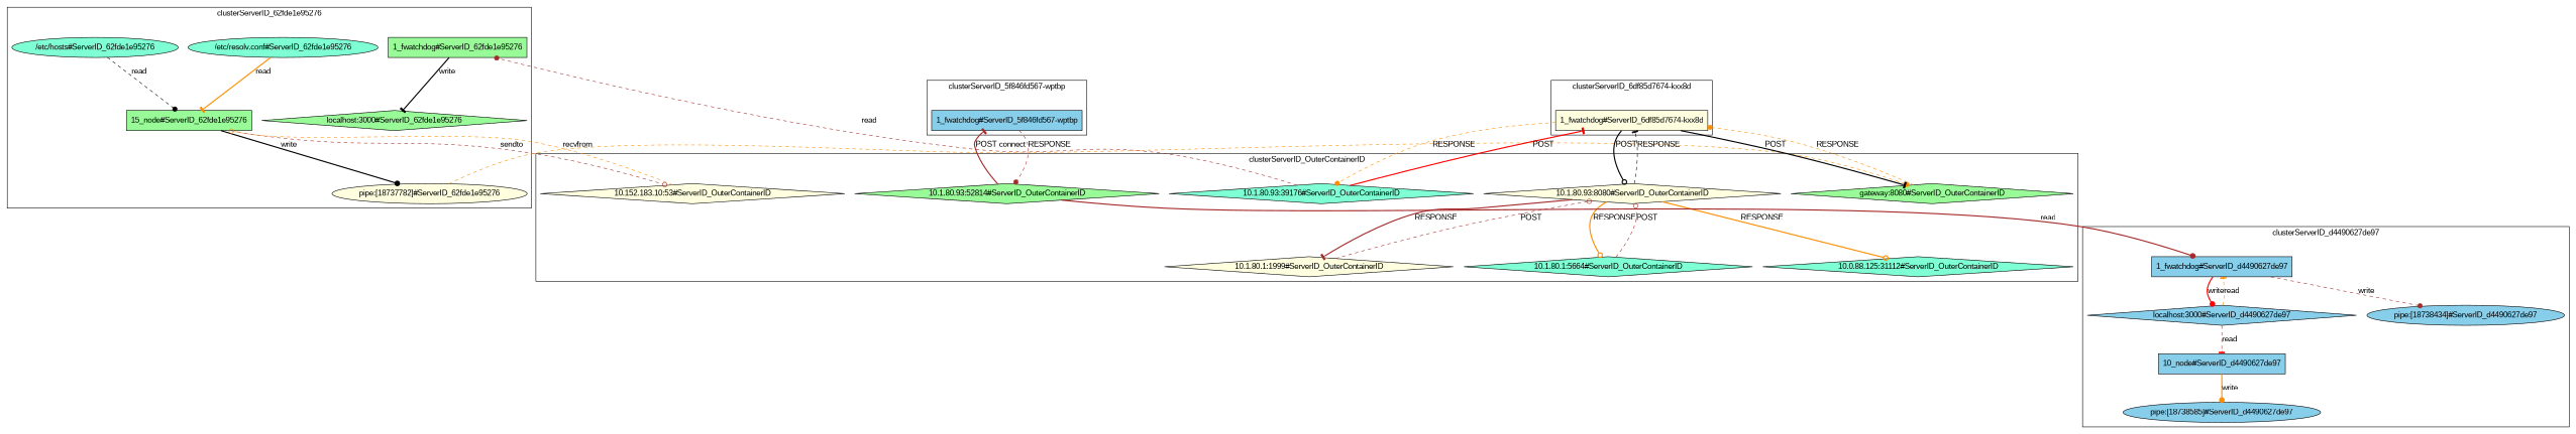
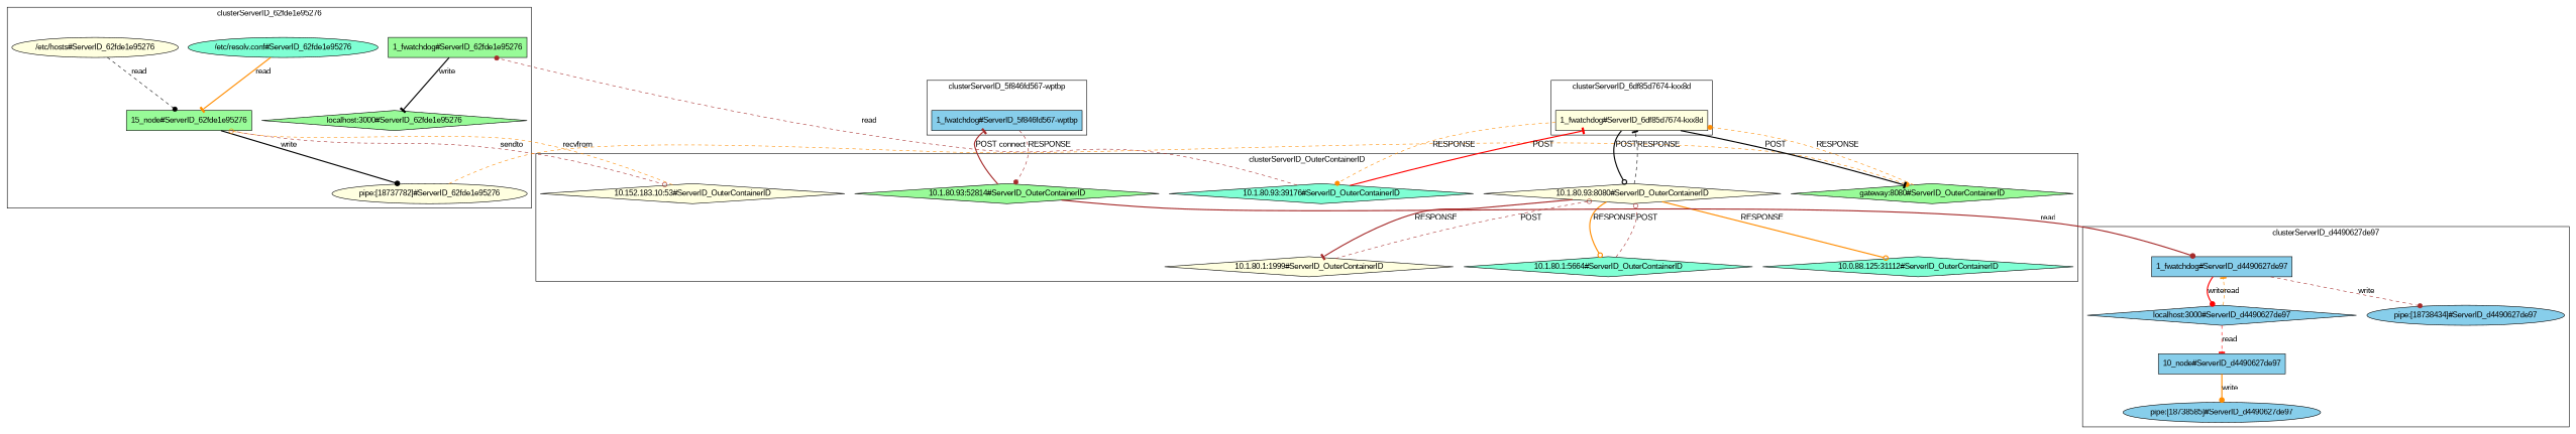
  digraph {
    fontname="Liberation Sans"
    node [fillcolor=skyblue fontname="Liberation Sans" shape=diamond style=filled]
    edge [arrowhead=dot color=brown fontname="Liberation Sans" style=dashed]
    "1_fwatchdog#ServerID_5f846fd567-wptbp" [shape=box]
    "1_fwatchdog#ServerID_62fde1e95276" [fillcolor=palegreen shape=box]
    "localhost:3000#ServerID_62fde1e95276" [fillcolor=palegreen]
    "15_node#ServerID_62fde1e95276" [fillcolor=palegreen shape=box]
    "pipe:[18737782]#ServerID_62fde1e95276" [fillcolor=lightyellow shape=ellipse]
    "/etc/resolv.conf#ServerID_62fde1e95276" [fillcolor=aquamarine shape=ellipse]
-   "/etc/hosts#ServerID_62fde1e95276" [fillcolor=aquamarine shape=ellipse]
+   "/etc/hosts#ServerID_62fde1e95276" [fillcolor=lightyellow shape=ellipse]
    "1_fwatchdog#ServerID_6df85d7674-kxx8d" [fillcolor=lightyellow shape=box]
    "10.1.80.93:8080#ServerID_OuterContainerID" [fillcolor=lightyellow]
    "10.1.80.93:52814#ServerID_OuterContainerID" [fillcolor=palegreen]
    "10.1.80.93:39176#ServerID_OuterContainerID" [fillcolor=aquamarine]
    "gateway:8080#ServerID_OuterContainerID" [fillcolor=palegreen]
    "10.152.183.10:53#ServerID_OuterContainerID" [fillcolor=lightyellow]
    "10.1.80.1:1999#ServerID_OuterContainerID" [fillcolor=lightyellow]
    "10.0.88.125:31112#ServerID_OuterContainerID" [fillcolor=aquamarine]
    "10.1.80.1:5664#ServerID_OuterContainerID" [fillcolor=aquamarine]
    "1_fwatchdog#ServerID_d4490627de97" [shape=box]
    "localhost:3000#ServerID_d4490627de97"
    "10_node#ServerID_d4490627de97" [shape=box]
    "pipe:[18738585]#ServerID_d4490627de97" [shape=ellipse]
    "pipe:[18738434]#ServerID_d4490627de97" [shape=ellipse]
    subgraph cluster_1 {
      label="clusterServerID_5f846fd567-wptbp"
      "1_fwatchdog#ServerID_5f846fd567-wptbp"
    }
    subgraph cluster_2 {
      label=clusterServerID_62fde1e95276
      "1_fwatchdog#ServerID_62fde1e95276"
      "localhost:3000#ServerID_62fde1e95276"
      "15_node#ServerID_62fde1e95276"
      "pipe:[18737782]#ServerID_62fde1e95276"
      "/etc/resolv.conf#ServerID_62fde1e95276"
      "/etc/hosts#ServerID_62fde1e95276"
    }
    subgraph cluster_3 {
      label="clusterServerID_6df85d7674-kxx8d"
      "1_fwatchdog#ServerID_6df85d7674-kxx8d"
    }
    subgraph cluster_4 {
      label=clusterServerID_OuterContainerID
      "10.1.80.93:8080#ServerID_OuterContainerID"
      "10.1.80.93:52814#ServerID_OuterContainerID"
      "10.1.80.93:39176#ServerID_OuterContainerID"
      "gateway:8080#ServerID_OuterContainerID"
      "10.152.183.10:53#ServerID_OuterContainerID"
      "10.1.80.1:1999#ServerID_OuterContainerID"
      "10.0.88.125:31112#ServerID_OuterContainerID"
      "10.1.80.1:5664#ServerID_OuterContainerID"
    }
    subgraph cluster_5 {
      label=clusterServerID_d4490627de97
      "1_fwatchdog#ServerID_d4490627de97"
      "localhost:3000#ServerID_d4490627de97"
      "10_node#ServerID_d4490627de97"
      "pipe:[18738585]#ServerID_d4490627de97"
      "pipe:[18738434]#ServerID_d4490627de97"
    }
    "1_fwatchdog#ServerID_5f846fd567-wptbp" -> "10.1.80.93:52814#ServerID_OuterContainerID" [label=RESPONSE]
    "1_fwatchdog#ServerID_62fde1e95276" -> "localhost:3000#ServerID_62fde1e95276" [arrowhead=tee color=black label=write style=bold]
    "15_node#ServerID_62fde1e95276" -> "pipe:[18737782]#ServerID_62fde1e95276" [color=black label=write style=bold]
    "15_node#ServerID_62fde1e95276" -> "10.152.183.10:53#ServerID_OuterContainerID" [arrowhead=odot label=sendto]
    "pipe:[18737782]#ServerID_62fde1e95276" -> "gateway:8080#ServerID_OuterContainerID" [color=darkorange label=connect]
    "/etc/resolv.conf#ServerID_62fde1e95276" -> "15_node#ServerID_62fde1e95276" [arrowhead=tee color=darkorange label=read style=bold]
    "/etc/hosts#ServerID_62fde1e95276" -> "15_node#ServerID_62fde1e95276" [color=black label=read]
    "1_fwatchdog#ServerID_6df85d7674-kxx8d" -> "10.1.80.93:8080#ServerID_OuterContainerID" [arrowhead=odot color=black label=POST style=bold]
    "1_fwatchdog#ServerID_6df85d7674-kxx8d" -> "10.1.80.93:39176#ServerID_OuterContainerID" [color=darkorange label=RESPONSE]
    "1_fwatchdog#ServerID_6df85d7674-kxx8d" -> "gateway:8080#ServerID_OuterContainerID" [arrowhead=tee color=black label=POST style=bold]
    "10.1.80.93:8080#ServerID_OuterContainerID" -> "1_fwatchdog#ServerID_6df85d7674-kxx8d" [arrowhead=tee color=black label=RESPONSE]
    "10.1.80.93:8080#ServerID_OuterContainerID" -> "10.1.80.1:1999#ServerID_OuterContainerID" [arrowhead=tee label=RESPONSE style=bold]
    "10.1.80.93:8080#ServerID_OuterContainerID" -> "10.0.88.125:31112#ServerID_OuterContainerID" [arrowhead=odot color=darkorange label=RESPONSE style=bold]
    "10.1.80.93:8080#ServerID_OuterContainerID" -> "10.1.80.1:5664#ServerID_OuterContainerID" [arrowhead=odot color=darkorange label=RESPONSE style=bold]
    "10.1.80.93:52814#ServerID_OuterContainerID" -> "1_fwatchdog#ServerID_5f846fd567-wptbp" [arrowhead=tee label=POST style=bold]
    "10.1.80.93:52814#ServerID_OuterContainerID" -> "1_fwatchdog#ServerID_d4490627de97" [label=read style=bold]
    "10.1.80.93:39176#ServerID_OuterContainerID" -> "1_fwatchdog#ServerID_62fde1e95276" [label=read]
    "10.1.80.93:39176#ServerID_OuterContainerID" -> "1_fwatchdog#ServerID_6df85d7674-kxx8d" [arrowhead=tee color=red label=POST style=bold]
    "gateway:8080#ServerID_OuterContainerID" -> "1_fwatchdog#ServerID_6df85d7674-kxx8d" [color=darkorange label=RESPONSE]
    "10.152.183.10:53#ServerID_OuterContainerID" -> "15_node#ServerID_62fde1e95276" [arrowhead=odot color=darkorange label=recvfrom]
    "10.1.80.1:1999#ServerID_OuterContainerID" -> "10.1.80.93:8080#ServerID_OuterContainerID" [arrowhead=odot label=POST]
    "10.1.80.1:5664#ServerID_OuterContainerID" -> "10.1.80.93:8080#ServerID_OuterContainerID" [arrowhead=odot label=POST]
    "1_fwatchdog#ServerID_d4490627de97" -> "localhost:3000#ServerID_d4490627de97" [color=red label=write style=bold]
    "1_fwatchdog#ServerID_d4490627de97" -> "pipe:[18738434]#ServerID_d4490627de97" [label=write]
    "localhost:3000#ServerID_d4490627de97" -> "1_fwatchdog#ServerID_d4490627de97" [arrowhead=tee color=darkorange label=read]
    "localhost:3000#ServerID_d4490627de97" -> "10_node#ServerID_d4490627de97" [arrowhead=tee color=red label=read]
    "10_node#ServerID_d4490627de97" -> "pipe:[18738585]#ServerID_d4490627de97" [color=darkorange label=write style=bold]
  }
